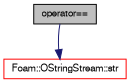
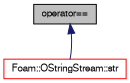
  digraph {
    rankdir=TB
    node [fontname=FreeSans fontsize=10 shape=record]
    n1 [color=black fillcolor=grey75 fontcolor=black height=0.2 label="operator==" style=filled width=0.4]
    n2 [color=red height=0.2 label="Foam::OStringStream::str" width=0.4]
-   n1 -> n2 [color=midnightblue fontname=FreeSans fontsize=10 labelfontname=FreeSans labelfontsize=10 style=solid]
+   n2 -> n1 [color=midnightblue fontname=FreeSans fontsize=10 labelfontname=FreeSans labelfontsize=10 style=solid]
  }
